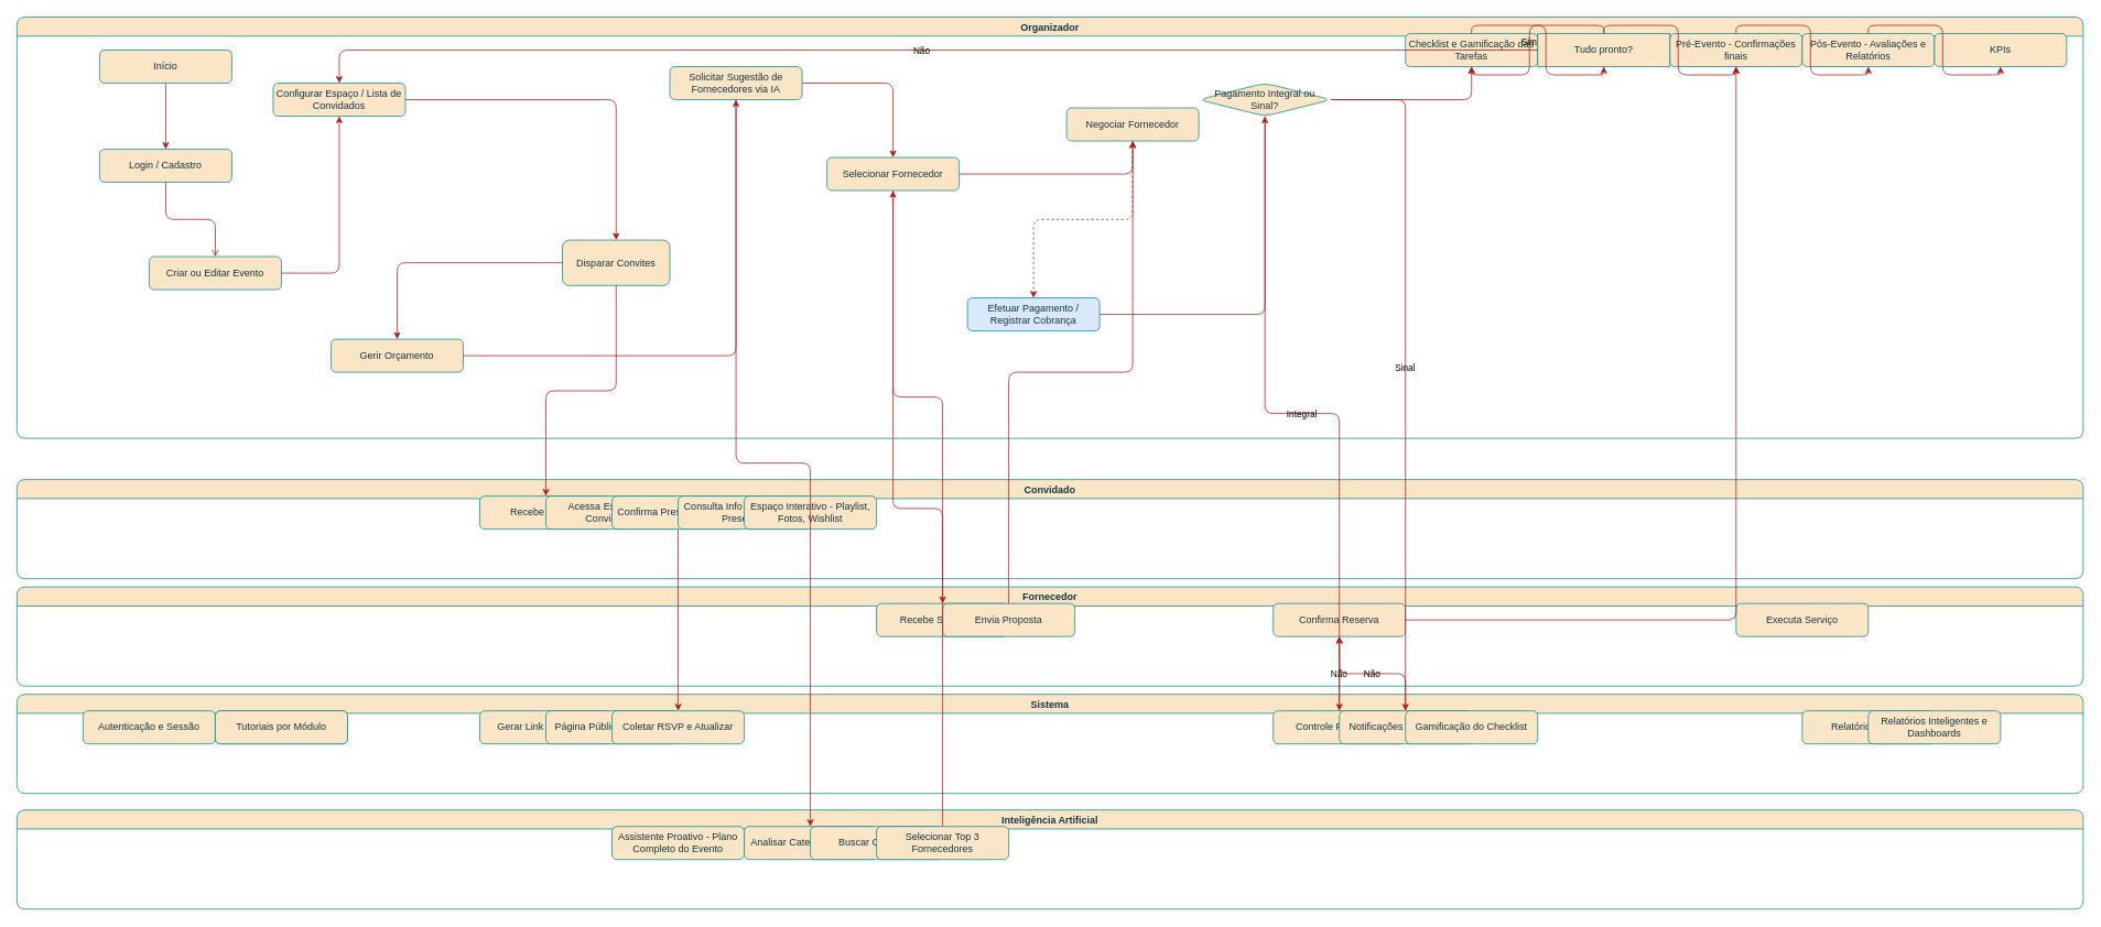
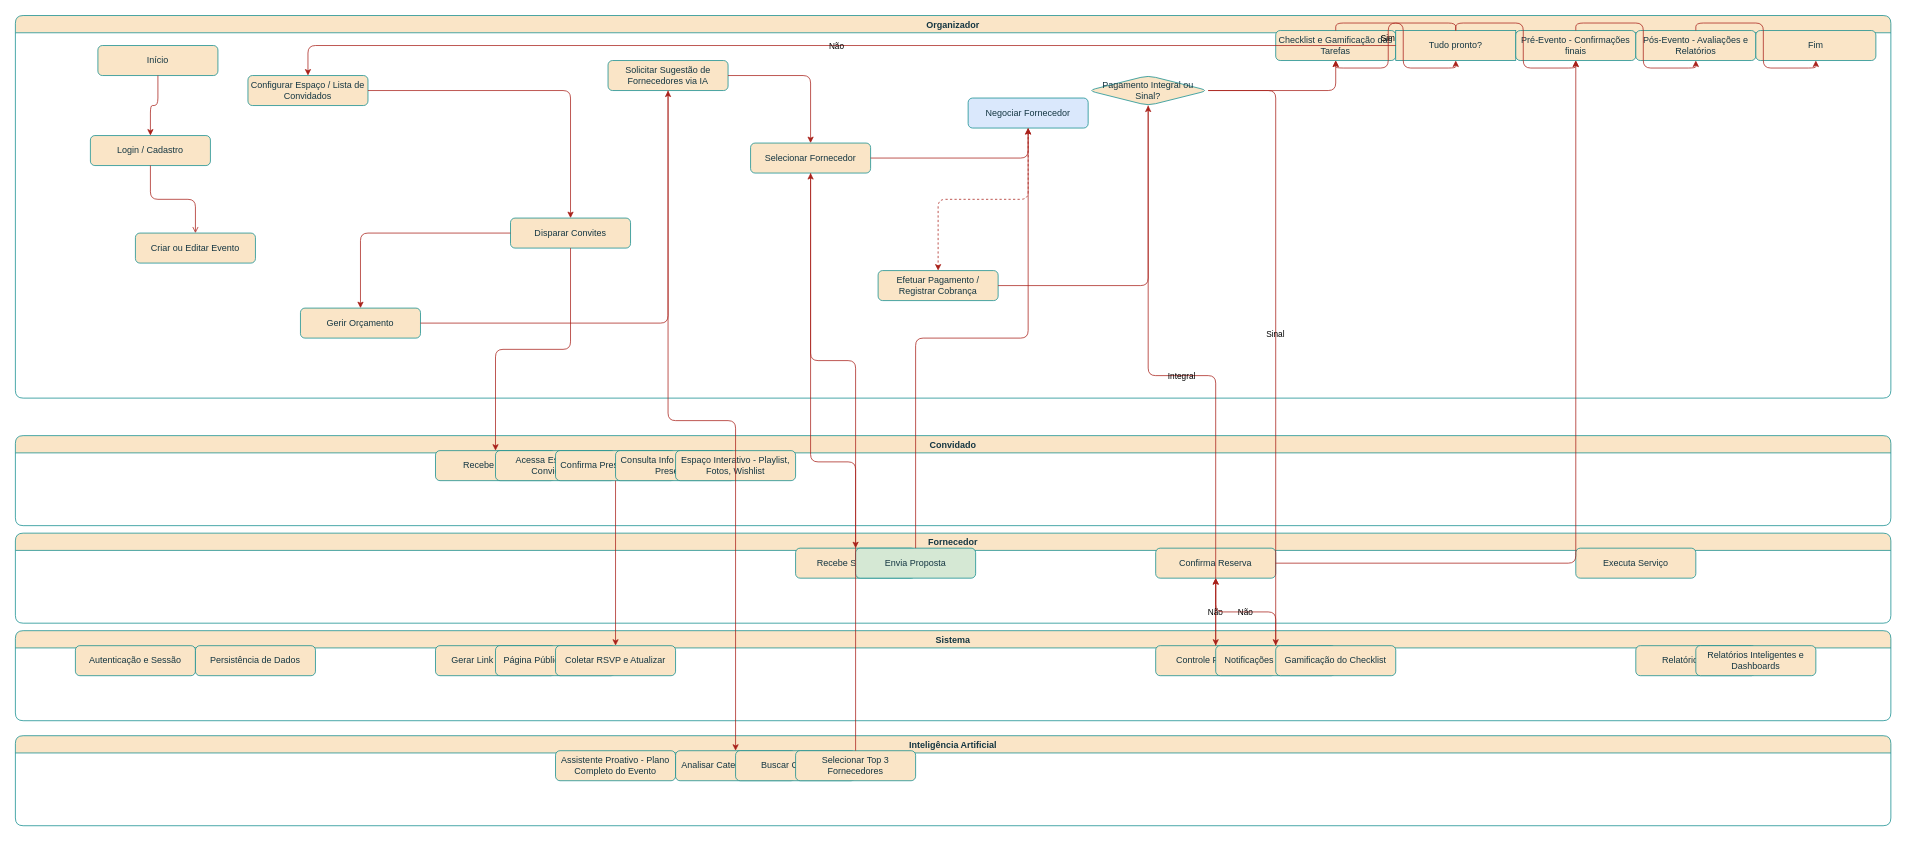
  <mxCell id="0" />
  <mxCell id="1" parent="0" />
  <mxCell id="2" value="Organizador" style="swimlane;horizontal=1;labelBackgroundColor=none;fillColor=#FAE5C7;strokeColor=#0F8B8D;fontColor=#143642;rounded=1;" parent="1" vertex="1"><mxGeometry y="20" width="2500" height="510" as="geometry" x="20" /></mxCell>
- <mxCell id="3" value="Início" style="ellipse;whiteSpace=wrap;html=1;aspect=fixed;shape=startEvent;labelBackgroundColor=none;fillColor=#FAE5C7;strokeColor=#0F8B8D;fontColor=#143642;rounded=1;" parent="2" vertex="1"><mxGeometry x="100" y="40" width="160" height="40" as="geometry" /></mxCell>
+ <mxCell id="3" value="Início" style="ellipse;whiteSpace=wrap;html=1;aspect=fixed;shape=startEvent;labelBackgroundColor=none;fillColor=#FAE5C7;strokeColor=#0F8B8D;fontColor=#143642;rounded=1;" parent="2" vertex="1"><mxGeometry x="110" y="40" width="160" height="40" as="geometry" /></mxCell>
  <mxCell id="4" value="Login / Cadastro" style="rounded=1;whiteSpace=wrap;html=1;labelBackgroundColor=none;fillColor=#FAE5C7;strokeColor=#0F8B8D;fontColor=#143642;" parent="2" vertex="1"><mxGeometry x="100" y="160" width="160" height="40" as="geometry" /></mxCell>
  <mxCell id="5" value="Criar ou Editar Evento" style="rounded=1;whiteSpace=wrap;html=1;labelBackgroundColor=none;fillColor=#FAE5C7;strokeColor=#0F8B8D;fontColor=#143642;" parent="2" vertex="1"><mxGeometry x="160" y="290" width="160" height="40" as="geometry" /></mxCell>
  <mxCell id="6" value="Configurar Espaço / Lista de Convidados" style="rounded=1;whiteSpace=wrap;html=1;labelBackgroundColor=none;fillColor=#FAE5C7;strokeColor=#0F8B8D;fontColor=#143642;" parent="2" vertex="1"><mxGeometry x="310" y="80" width="160" height="40" as="geometry" /></mxCell>
- <mxCell id="7" value="Disparar Convites" style="rounded=1;whiteSpace=wrap;html=1;labelBackgroundColor=none;fillColor=#FAE5C7;strokeColor=#0F8B8D;fontColor=#143642;" parent="2" vertex="1"><mxGeometry x="660" y="270" width="130" height="55" as="geometry" /></mxCell>
+ <mxCell id="7" value="Disparar Convites" style="rounded=1;whiteSpace=wrap;html=1;labelBackgroundColor=none;fillColor=#FAE5C7;strokeColor=#0F8B8D;fontColor=#143642;" parent="2" vertex="1"><mxGeometry x="660" y="270" width="160" height="40" as="geometry" /></mxCell>
  <mxCell id="8" value="Gerir Orçamento" style="rounded=1;whiteSpace=wrap;html=1;labelBackgroundColor=none;fillColor=#FAE5C7;strokeColor=#0F8B8D;fontColor=#143642;" parent="2" vertex="1"><mxGeometry x="380" y="390" width="160" height="40" as="geometry" /></mxCell>
  <mxCell id="9" value="Solicitar Sugestão de Fornecedores via IA" style="rounded=1;whiteSpace=wrap;html=1;labelBackgroundColor=none;fillColor=#FAE5C7;strokeColor=#0F8B8D;fontColor=#143642;" parent="2" vertex="1"><mxGeometry x="790" y="60" width="160" height="40" as="geometry" /></mxCell>
  <mxCell id="10" value="Selecionar Fornecedor" style="rounded=1;whiteSpace=wrap;html=1;labelBackgroundColor=none;fillColor=#FAE5C7;strokeColor=#0F8B8D;fontColor=#143642;" parent="2" vertex="1"><mxGeometry x="980" y="170" width="160" height="40" as="geometry" /></mxCell>
- <mxCell id="11" value="Negociar Fornecedor" style="rounded=1;whiteSpace=wrap;html=1;labelBackgroundColor=none;fillColor=#FAE5C7;strokeColor=#0F8B8D;fontColor=#143642;" parent="2" vertex="1"><mxGeometry x="1270" y="110" width="160" height="40" as="geometry" /></mxCell>
- <mxCell id="12" value="Efetuar Pagamento / Registrar Cobrança" style="rounded=1;whiteSpace=wrap;html=1;labelBackgroundColor=none;fillColor=#dae8fc;strokeColor=#0F8B8D;fontColor=#143642;" parent="2" vertex="1"><mxGeometry x="1150" y="340" width="160" height="40" as="geometry" /></mxCell>
+ <mxCell id="11" value="Negociar Fornecedor" style="rounded=1;whiteSpace=wrap;html=1;labelBackgroundColor=none;fillColor=#dae8fc;strokeColor=#0F8B8D;fontColor=#143642;" parent="2" vertex="1"><mxGeometry x="1270" y="110" width="160" height="40" as="geometry" /></mxCell>
+ <mxCell id="12" value="Efetuar Pagamento / Registrar Cobrança" style="rounded=1;whiteSpace=wrap;html=1;labelBackgroundColor=none;fillColor=#FAE5C7;strokeColor=#0F8B8D;fontColor=#143642;" parent="2" vertex="1"><mxGeometry x="1150" y="340" width="160" height="40" as="geometry" /></mxCell>
  <mxCell id="13" value="Pagamento Integral ou Sinal?" style="rhombus;whiteSpace=wrap;html=1;labelBackgroundColor=none;fillColor=#FAE5C7;strokeColor=#0F8B8D;fontColor=#143642;rounded=1;" parent="2" vertex="1"><mxGeometry x="1430" y="80" width="160" height="40" as="geometry" /></mxCell>
  <mxCell id="14" value="Checklist e Gamificação das Tarefas" style="rounded=1;whiteSpace=wrap;html=1;labelBackgroundColor=none;fillColor=#FAE5C7;strokeColor=#0F8B8D;fontColor=#143642;" parent="2" vertex="1"><mxGeometry x="1680" y="20" width="160" height="40" as="geometry" /></mxCell>
  <mxCell id="15" value="Tudo pronto?" style="whiteSpace=wrap;html=1;labelBackgroundColor=none;fillColor=#FAE5C7;strokeColor=#0F8B8D;fontColor=#143642;rounded=0;" parent="2" vertex="1"><mxGeometry x="1840" y="20" width="160" height="40" as="geometry" /></mxCell>
  <mxCell id="16" value="Pré-Evento - Confirmações finais" style="rounded=1;whiteSpace=wrap;html=1;labelBackgroundColor=none;fillColor=#FAE5C7;strokeColor=#0F8B8D;fontColor=#143642;" parent="2" vertex="1"><mxGeometry x="2000" y="20" width="160" height="40" as="geometry" /></mxCell>
  <mxCell id="17" value="Pós-Evento - Avaliações e Relatórios" style="rounded=1;whiteSpace=wrap;html=1;labelBackgroundColor=none;fillColor=#FAE5C7;strokeColor=#0F8B8D;fontColor=#143642;" parent="2" vertex="1"><mxGeometry x="2160" y="20" width="160" height="40" as="geometry" /></mxCell>
- <mxCell id="18" value="KPIs" style="ellipse;whiteSpace=wrap;html=1;aspect=fixed;shape=endEvent;labelBackgroundColor=none;fillColor=#FAE5C7;strokeColor=#0F8B8D;fontColor=#143642;rounded=1;" parent="2" vertex="1"><mxGeometry x="2320" y="20" width="160" height="40" as="geometry" /></mxCell>
+ <mxCell id="18" value="Fim" style="ellipse;whiteSpace=wrap;html=1;aspect=fixed;shape=endEvent;labelBackgroundColor=none;fillColor=#FAE5C7;strokeColor=#0F8B8D;fontColor=#143642;rounded=1;" parent="2" vertex="1"><mxGeometry x="2320" y="20" width="160" height="40" as="geometry" /></mxCell>
  <mxCell id="19" value="Convidado" style="swimlane;horizontal=1;labelBackgroundColor=none;fillColor=#FAE5C7;strokeColor=#0F8B8D;fontColor=#143642;rounded=1;" parent="1" vertex="1"><mxGeometry y="580" width="2500" height="120" as="geometry" x="20" /></mxCell>
  <mxCell id="20" value="Recebe Convite" style="rounded=1;whiteSpace=wrap;html=1;labelBackgroundColor=none;fillColor=#FAE5C7;strokeColor=#0F8B8D;fontColor=#143642;" parent="19" vertex="1"><mxGeometry x="560" y="20" width="160" height="40" as="geometry" /></mxCell>
  <mxCell id="21" value="Acessa Espaço dos Convidados" style="rounded=1;whiteSpace=wrap;html=1;labelBackgroundColor=none;fillColor=#FAE5C7;strokeColor=#0F8B8D;fontColor=#143642;" parent="19" vertex="1"><mxGeometry x="640" y="20" width="160" height="40" as="geometry" /></mxCell>
  <mxCell id="22" value="Confirma Presença - RSVP" style="rounded=1;whiteSpace=wrap;html=1;labelBackgroundColor=none;fillColor=#FAE5C7;strokeColor=#0F8B8D;fontColor=#143642;" parent="19" vertex="1"><mxGeometry x="720" y="20" width="160" height="40" as="geometry" /></mxCell>
  <mxCell id="23" value="Consulta Info - Data, Local, Presentes" style="rounded=1;whiteSpace=wrap;html=1;labelBackgroundColor=none;fillColor=#FAE5C7;strokeColor=#0F8B8D;fontColor=#143642;" parent="19" vertex="1"><mxGeometry x="800" y="20" width="160" height="40" as="geometry" /></mxCell>
  <mxCell id="24" value="Espaço Interativo - Playlist, Fotos, Wishlist" style="rounded=1;whiteSpace=wrap;html=1;labelBackgroundColor=none;fillColor=#FAE5C7;strokeColor=#0F8B8D;fontColor=#143642;" parent="19" vertex="1"><mxGeometry x="880" y="20" width="160" height="40" as="geometry" /></mxCell>
  <mxCell id="25" value="Fornecedor" style="swimlane;horizontal=1;labelBackgroundColor=none;fillColor=#FAE5C7;strokeColor=#0F8B8D;fontColor=#143642;rounded=1;" parent="1" vertex="1"><mxGeometry y="710" width="2500" height="120" as="geometry" x="20" /></mxCell>
  <mxCell id="26" value="Recebe Solicitação" style="rounded=1;whiteSpace=wrap;html=1;labelBackgroundColor=none;fillColor=#FAE5C7;strokeColor=#0F8B8D;fontColor=#143642;" parent="25" vertex="1"><mxGeometry x="1040" y="20" width="160" height="40" as="geometry" /></mxCell>
- <mxCell id="27" value="Envia Proposta" style="rounded=1;whiteSpace=wrap;html=1;labelBackgroundColor=none;fillColor=#FAE5C7;strokeColor=#0F8B8D;fontColor=#143642;" parent="25" vertex="1"><mxGeometry x="1120" y="20" width="160" height="40" as="geometry" /></mxCell>
+ <mxCell id="27" value="Envia Proposta" style="rounded=1;whiteSpace=wrap;html=1;labelBackgroundColor=none;fillColor=#d5e8d4;strokeColor=#0F8B8D;fontColor=#143642;" parent="25" vertex="1"><mxGeometry x="1120" y="20" width="160" height="40" as="geometry" /></mxCell>
  <mxCell id="28" value="Confirma Reserva" style="rounded=1;whiteSpace=wrap;html=1;labelBackgroundColor=none;fillColor=#FAE5C7;strokeColor=#0F8B8D;fontColor=#143642;" parent="25" vertex="1"><mxGeometry x="1520" y="20" width="160" height="40" as="geometry" /></mxCell>
  <mxCell id="29" value="Executa Serviço" style="rounded=1;whiteSpace=wrap;html=1;labelBackgroundColor=none;fillColor=#FAE5C7;strokeColor=#0F8B8D;fontColor=#143642;" parent="25" vertex="1"><mxGeometry x="2080" y="20" width="160" height="40" as="geometry" /></mxCell>
  <mxCell id="30" value="Sistema" style="swimlane;horizontal=1;labelBackgroundColor=none;fillColor=#FAE5C7;strokeColor=#0F8B8D;fontColor=#143642;rounded=1;" parent="1" vertex="1"><mxGeometry y="840" width="2500" height="120" as="geometry" x="20" /></mxCell>
  <mxCell id="31" value="Autenticação e Sessão" style="rounded=1;whiteSpace=wrap;html=1;labelBackgroundColor=none;fillColor=#FAE5C7;strokeColor=#0F8B8D;fontColor=#143642;" parent="30" vertex="1"><mxGeometry x="80" y="20" width="160" height="40" as="geometry" /></mxCell>
  <mxCell id="32" value="Persistência de Dados" style="rounded=1;whiteSpace=wrap;html=1;labelBackgroundColor=none;fillColor=#FAE5C7;strokeColor=#0F8B8D;fontColor=#143642;" parent="30" vertex="1"><mxGeometry x="240" y="20" width="160" height="40" as="geometry" /></mxCell>
  <mxCell id="33" value="Gerar Link do Convite" style="rounded=1;whiteSpace=wrap;html=1;labelBackgroundColor=none;fillColor=#FAE5C7;strokeColor=#0F8B8D;fontColor=#143642;" parent="30" vertex="1"><mxGeometry x="560" y="20" width="160" height="40" as="geometry" /></mxCell>
  <mxCell id="34" value="Página Pública do Evento" style="rounded=1;whiteSpace=wrap;html=1;labelBackgroundColor=none;fillColor=#FAE5C7;strokeColor=#0F8B8D;fontColor=#143642;" parent="30" vertex="1"><mxGeometry x="640" y="20" width="160" height="40" as="geometry" /></mxCell>
  <mxCell id="35" value="Coletar RSVP e Atualizar" style="rounded=1;whiteSpace=wrap;html=1;labelBackgroundColor=none;fillColor=#FAE5C7;strokeColor=#0F8B8D;fontColor=#143642;" parent="30" vertex="1"><mxGeometry x="720" y="20" width="160" height="40" as="geometry" /></mxCell>
  <mxCell id="36" value="Controle Financeiro" style="rounded=1;whiteSpace=wrap;html=1;labelBackgroundColor=none;fillColor=#FAE5C7;strokeColor=#0F8B8D;fontColor=#143642;" parent="30" vertex="1"><mxGeometry x="1520" y="20" width="160" height="40" as="geometry" /></mxCell>
  <mxCell id="37" value="Notificações e Lembretes" style="rounded=1;whiteSpace=wrap;html=1;labelBackgroundColor=none;fillColor=#FAE5C7;strokeColor=#0F8B8D;fontColor=#143642;" parent="30" vertex="1"><mxGeometry x="1600" y="20" width="160" height="40" as="geometry" /></mxCell>
- <mxCell id="38" value="Tutoriais por Módulo" style="rounded=1;whiteSpace=wrap;html=1;labelBackgroundColor=none;fillColor=#FAE5C7;strokeColor=#0F8B8D;fontColor=#143642;" parent="30" vertex="1"><mxGeometry x="240" y="20" width="160" height="40" as="geometry" /></mxCell>
  <mxCell id="39" value="Relatórios / KPIs" style="rounded=1;whiteSpace=wrap;html=1;labelBackgroundColor=none;fillColor=#FAE5C7;strokeColor=#0F8B8D;fontColor=#143642;" parent="30" vertex="1"><mxGeometry x="2160" y="20" width="160" height="40" as="geometry" /></mxCell>
  <mxCell id="40" value="Relatórios Inteligentes e Dashboards" style="rounded=1;whiteSpace=wrap;html=1;labelBackgroundColor=none;fillColor=#FAE5C7;strokeColor=#0F8B8D;fontColor=#143642;" parent="30" vertex="1"><mxGeometry x="2240" y="20" width="160" height="40" as="geometry" /></mxCell>
  <mxCell id="41" value="Gamificação do Checklist" style="rounded=1;whiteSpace=wrap;html=1;labelBackgroundColor=none;fillColor=#FAE5C7;strokeColor=#0F8B8D;fontColor=#143642;" parent="30" vertex="1"><mxGeometry x="1680" y="20" width="160" height="40" as="geometry" /></mxCell>
  <mxCell id="42" value="Inteligência Artificial" style="swimlane;horizontal=1;labelBackgroundColor=none;fillColor=#FAE5C7;strokeColor=#0F8B8D;fontColor=#143642;rounded=1;" parent="1" vertex="1"><mxGeometry y="980" width="2500" height="120" as="geometry" x="20" /></mxCell>
  <mxCell id="43" value="Analisar Categorias e Itens" style="rounded=1;whiteSpace=wrap;html=1;labelBackgroundColor=none;fillColor=#FAE5C7;strokeColor=#0F8B8D;fontColor=#143642;" parent="42" vertex="1"><mxGeometry x="880" y="20" width="160" height="40" as="geometry" /></mxCell>
  <mxCell id="44" value="Buscar Cotações" style="rounded=1;whiteSpace=wrap;html=1;labelBackgroundColor=none;fillColor=#FAE5C7;strokeColor=#0F8B8D;fontColor=#143642;" parent="42" vertex="1"><mxGeometry x="960" y="20" width="160" height="40" as="geometry" /></mxCell>
  <mxCell id="45" value="Selecionar Top 3 Fornecedores" style="rounded=1;whiteSpace=wrap;html=1;labelBackgroundColor=none;fillColor=#FAE5C7;strokeColor=#0F8B8D;fontColor=#143642;" parent="42" vertex="1"><mxGeometry x="1040" y="20" width="160" height="40" as="geometry" /></mxCell>
  <mxCell id="46" value="Assistente Proativo - Plano Completo do Evento" style="rounded=1;whiteSpace=wrap;html=1;labelBackgroundColor=none;fillColor=#FAE5C7;strokeColor=#0F8B8D;fontColor=#143642;" parent="42" vertex="1"><mxGeometry x="720" y="20" width="160" height="40" as="geometry" /></mxCell>
  <mxCell id="47" style="edgeStyle=orthogonalEdgeStyle;rounded=1;labelBackgroundColor=none;strokeColor=#A8201A;fontColor=default;" parent="1" source="3" target="4" edge="1"><mxGeometry relative="1" as="geometry" /></mxCell>
  <mxCell id="48" style="edgeStyle=orthogonalEdgeStyle;rounded=1;labelBackgroundColor=none;strokeColor=#A8201A;fontColor=default;endArrow=open;" parent="1" source="4" target="5" edge="1"><mxGeometry relative="1" as="geometry" /></mxCell>
- <mxCell id="49" style="edgeStyle=orthogonalEdgeStyle;rounded=1;labelBackgroundColor=none;strokeColor=#A8201A;fontColor=default;" parent="1" source="5" target="6" edge="1"><mxGeometry relative="1" as="geometry"><Array as="points"><mxPoint x="410" y="330" /></Array></mxGeometry></mxCell>
  <mxCell id="50" style="edgeStyle=orthogonalEdgeStyle;rounded=1;labelBackgroundColor=none;strokeColor=#A8201A;fontColor=default;" parent="1" source="6" target="7" edge="1"><mxGeometry relative="1" as="geometry" /></mxCell>
  <mxCell id="51" style="edgeStyle=orthogonalEdgeStyle;rounded=1;labelBackgroundColor=none;strokeColor=#A8201A;fontColor=default;" parent="1" source="7" target="8" edge="1"><mxGeometry relative="1" as="geometry" /></mxCell>
  <mxCell id="52" style="edgeStyle=orthogonalEdgeStyle;rounded=1;labelBackgroundColor=none;strokeColor=#A8201A;fontColor=default;" parent="1" source="8" target="9" edge="1"><mxGeometry relative="1" as="geometry" /></mxCell>
  <mxCell id="53" style="edgeStyle=orthogonalEdgeStyle;rounded=1;labelBackgroundColor=none;strokeColor=#A8201A;fontColor=default;" parent="1" source="9" target="10" edge="1"><mxGeometry relative="1" as="geometry" /></mxCell>
  <mxCell id="54" style="edgeStyle=orthogonalEdgeStyle;rounded=1;labelBackgroundColor=none;strokeColor=#A8201A;fontColor=default;" parent="1" source="10" target="11" edge="1"><mxGeometry relative="1" as="geometry" /></mxCell>
  <mxCell id="55" style="edgeStyle=orthogonalEdgeStyle;rounded=1;labelBackgroundColor=none;strokeColor=#A8201A;fontColor=default;dashed=1;" parent="1" source="11" target="12" edge="1"><mxGeometry relative="1" as="geometry" /></mxCell>
  <mxCell id="56" style="edgeStyle=orthogonalEdgeStyle;rounded=1;labelBackgroundColor=none;strokeColor=#A8201A;fontColor=default;" parent="1" source="12" target="13" edge="1"><mxGeometry relative="1" as="geometry" /></mxCell>
  <mxCell id="57" style="edgeStyle=orthogonalEdgeStyle;rounded=1;labelBackgroundColor=none;strokeColor=#A8201A;fontColor=default;" parent="1" source="13" target="14" edge="1"><mxGeometry relative="1" as="geometry" /></mxCell>
  <mxCell id="58" style="edgeStyle=orthogonalEdgeStyle;rounded=1;labelBackgroundColor=none;strokeColor=#A8201A;fontColor=default;" parent="1" source="14" target="15" edge="1"><mxGeometry relative="1" as="geometry" /></mxCell>
  <mxCell id="59" style="edgeStyle=orthogonalEdgeStyle;rounded=1;labelBackgroundColor=none;strokeColor=#A8201A;fontColor=default;" parent="1" source="15" target="16" edge="1"><mxGeometry relative="1" as="geometry" /></mxCell>
  <mxCell id="60" style="edgeStyle=orthogonalEdgeStyle;rounded=1;labelBackgroundColor=none;strokeColor=#A8201A;fontColor=default;" parent="1" source="16" target="17" edge="1"><mxGeometry relative="1" as="geometry" /></mxCell>
  <mxCell id="61" style="edgeStyle=orthogonalEdgeStyle;rounded=1;labelBackgroundColor=none;strokeColor=#A8201A;fontColor=default;" parent="1" source="17" target="18" edge="1"><mxGeometry relative="1" as="geometry" /></mxCell>
  <mxCell id="62" value="Integral" style="edgeStyle=orthogonalEdgeStyle;rounded=1;labelBackgroundColor=none;strokeColor=#A8201A;fontColor=default;" parent="1" source="13" target="36" edge="1"><mxGeometry relative="1" as="geometry" /></mxCell>
  <mxCell id="63" value="Sinal" style="edgeStyle=orthogonalEdgeStyle;rounded=1;labelBackgroundColor=none;strokeColor=#A8201A;fontColor=default;" parent="1" source="13" target="37" edge="1"><mxGeometry relative="1" as="geometry" /></mxCell>
  <mxCell id="64" value="Não" style="edgeStyle=orthogonalEdgeStyle;rounded=1;labelBackgroundColor=none;strokeColor=#A8201A;fontColor=default;" parent="1" source="36" target="28" edge="1"><mxGeometry relative="1" as="geometry" /></mxCell>
  <mxCell id="65" value="Não" style="edgeStyle=orthogonalEdgeStyle;rounded=1;labelBackgroundColor=none;strokeColor=#A8201A;fontColor=default;" parent="1" source="37" target="28" edge="1"><mxGeometry relative="1" as="geometry" /></mxCell>
  <mxCell id="66" value="Não" style="edgeStyle=orthogonalEdgeStyle;rounded=1;labelBackgroundColor=none;strokeColor=#A8201A;fontColor=default;" parent="1" source="15" target="6" edge="1"><mxGeometry relative="1" as="geometry" /></mxCell>
  <mxCell id="67" value="Sim" style="edgeStyle=orthogonalEdgeStyle;rounded=1;labelBackgroundColor=none;strokeColor=#A8201A;fontColor=default;" parent="1" source="15" target="14" edge="1"><mxGeometry relative="1" as="geometry" /></mxCell>
  <mxCell id="68" style="edgeStyle=orthogonalEdgeStyle;rounded=1;labelBackgroundColor=none;strokeColor=#A8201A;fontColor=default;" parent="1" source="7" target="20" edge="1"><mxGeometry relative="1" as="geometry" /></mxCell>
  <mxCell id="69" style="edgeStyle=orthogonalEdgeStyle;rounded=1;labelBackgroundColor=none;strokeColor=#A8201A;fontColor=default;" parent="1" source="22" target="35" edge="1"><mxGeometry relative="1" as="geometry" /></mxCell>
  <mxCell id="70" style="edgeStyle=orthogonalEdgeStyle;rounded=1;labelBackgroundColor=none;strokeColor=#A8201A;fontColor=default;" parent="1" source="9" target="43" edge="1"><mxGeometry relative="1" as="geometry" /></mxCell>
  <mxCell id="71" style="edgeStyle=orthogonalEdgeStyle;rounded=1;labelBackgroundColor=none;strokeColor=#A8201A;fontColor=default;" parent="1" source="45" target="10" edge="1"><mxGeometry relative="1" as="geometry" /></mxCell>
  <mxCell id="72" style="edgeStyle=orthogonalEdgeStyle;rounded=1;labelBackgroundColor=none;strokeColor=#A8201A;fontColor=default;" parent="1" source="10" target="26" edge="1"><mxGeometry relative="1" as="geometry" /></mxCell>
  <mxCell id="73" style="edgeStyle=orthogonalEdgeStyle;rounded=1;labelBackgroundColor=none;strokeColor=#A8201A;fontColor=default;" parent="1" source="27" target="11" edge="1"><mxGeometry relative="1" as="geometry" /></mxCell>
  <mxCell id="74" style="edgeStyle=orthogonalEdgeStyle;rounded=1;labelBackgroundColor=none;strokeColor=#A8201A;fontColor=default;" parent="1" source="28" target="16" edge="1"><mxGeometry relative="1" as="geometry" /></mxCell>
